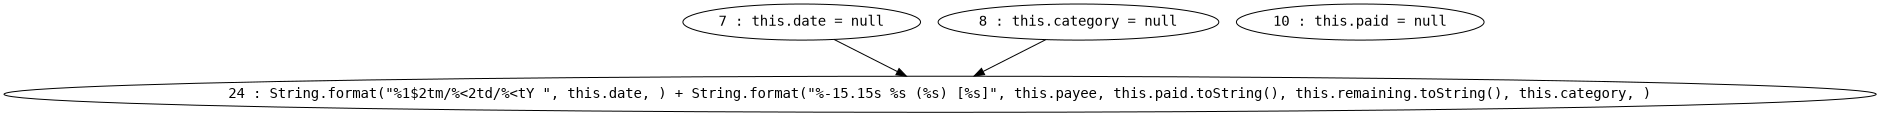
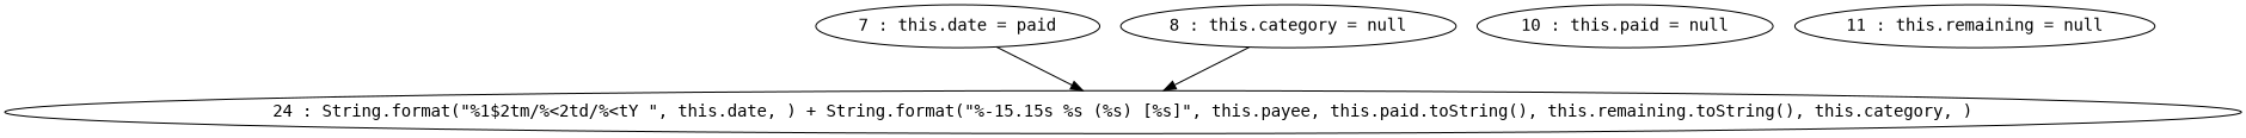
  digraph {
    fontname="DejaVu Sans Mono"
    node [fontname="DejaVu Sans Mono"]
    edge [fontname="DejaVu Sans Mono"]
-   "7 : this.date = null"
+   "7 : this.date = null" [label="7 : this.date = paid"]
    "24 : String.format(\"%1$2tm/%<2td/%<tY \", this.date, ) + String.format(\"%-15.15s %s (%s) [%s]\", this.payee, this.paid.toString(), this.remaining.toString(), this.category, )"
    "8 : this.category = null"
    "10 : this.paid = null"
+   "11 : this.remaining = null"
    "7 : this.date = null" -> "24 : String.format(\"%1$2tm/%<2td/%<tY \", this.date, ) + String.format(\"%-15.15s %s (%s) [%s]\", this.payee, this.paid.toString(), this.remaining.toString(), this.category, )"
    "8 : this.category = null" -> "24 : String.format(\"%1$2tm/%<2td/%<tY \", this.date, ) + String.format(\"%-15.15s %s (%s) [%s]\", this.payee, this.paid.toString(), this.remaining.toString(), this.category, )"
  }
